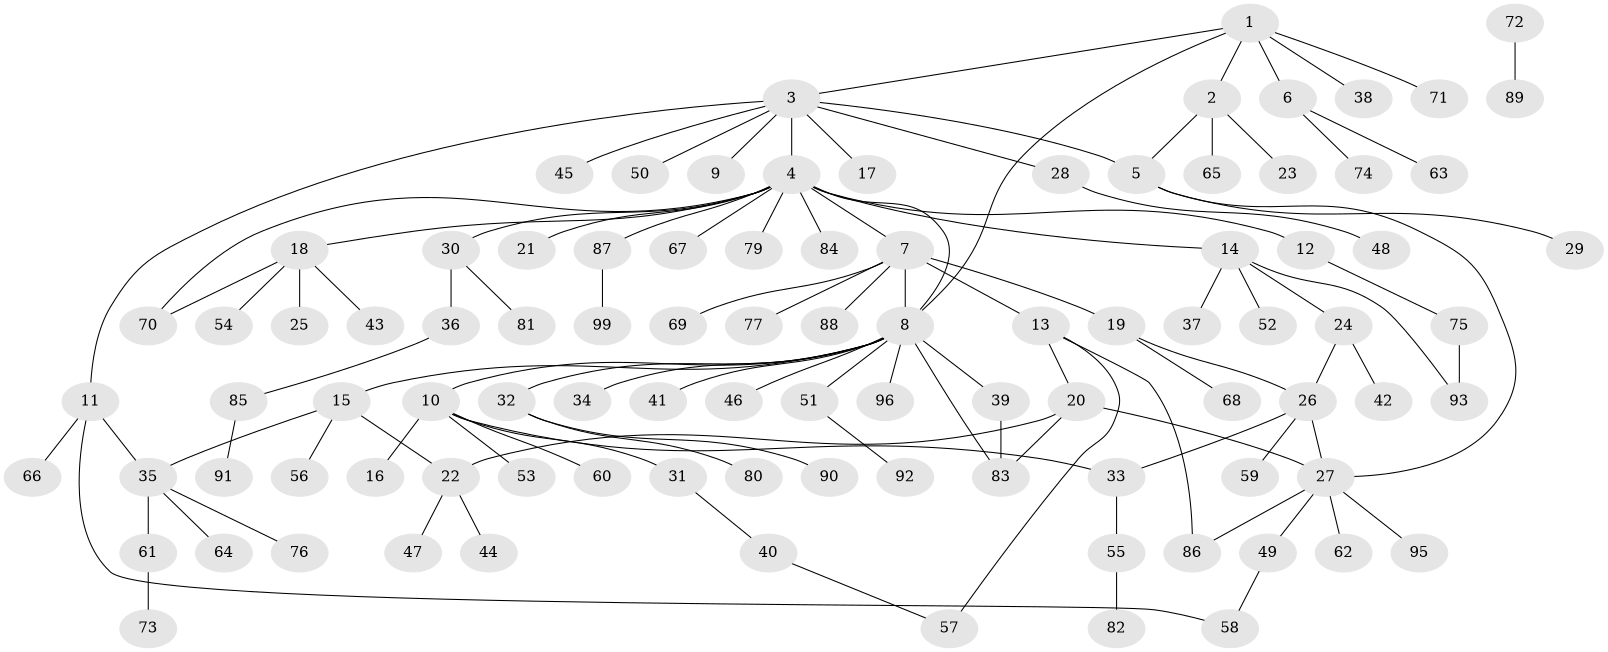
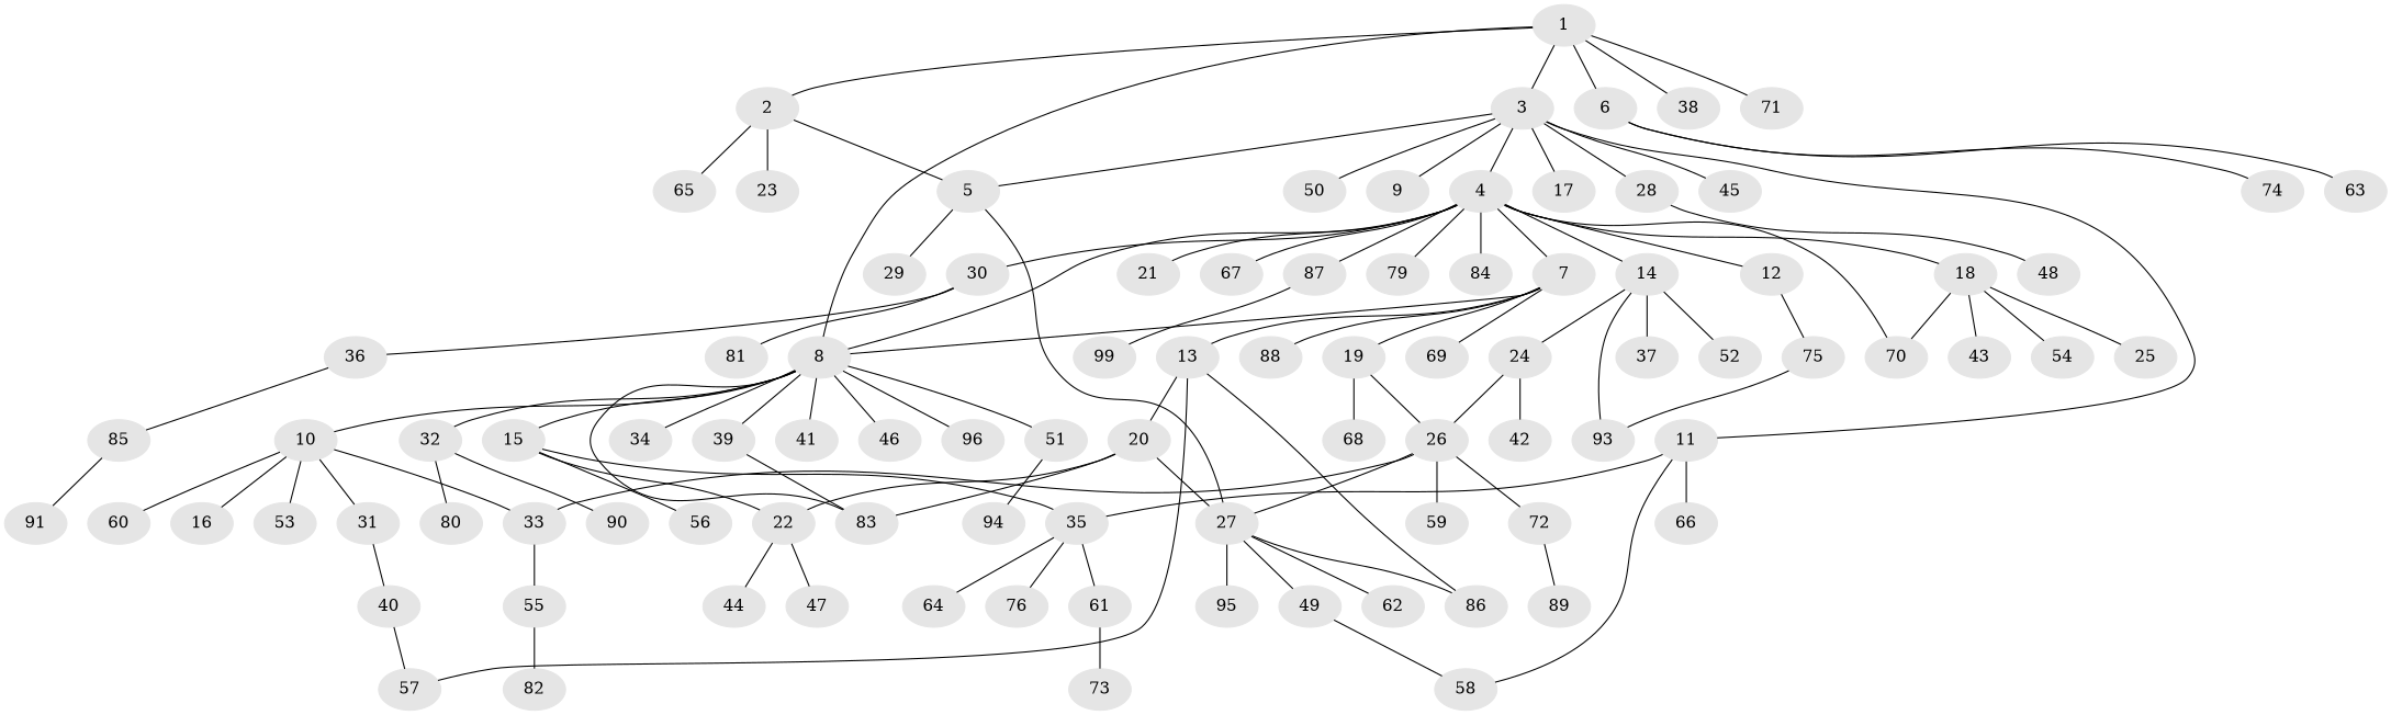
  graph {
    node [color=gray90 style=filled]
    1
    2
    3
    6
    8
    38
    71
    5
    23
    65
    4
    9
    11
    17
    28
    45
    50
    63
    74
    10
    15
    32
    34
    39
    41
    46
    51
    83
    96
    27
    29
    7
    12
    14
    18
    21
    30
    67
    70
    79
    84
    87
    35
    58
    66
    48
    13
    19
    69
-   77
    88
    75
    24
    37
    52
    93
    25
    43
    54
    36
    81
    n62 [label=99]
    86
    49
    62
    95
    20
    57
    26
    68
    16
    31
    33
    53
    60
    22
    56
    80
    90
-   94 [label=92]
+   94
    40
    55
    61
    64
    76
    44
    47
    42
    59
    72
    89
    85
    82
    73
    91
    1 -- 2
    1 -- 3
    1 -- 6
    1 -- 8
    1 -- 38
    1 -- 71
    2 -- 5
    2 -- 23
    2 -- 65
    3 -- 5
    3 -- 4
    3 -- 9
    3 -- 11
    3 -- 17
    3 -- 28
    3 -- 45
    3 -- 50
    6 -- 63
    6 -- 74
    8 -- 10
    8 -- 15
    8 -- 32
    8 -- 34
    8 -- 39
    8 -- 41
    8 -- 46
    8 -- 51
    8 -- 83
    8 -- 96
    5 -- 27
    5 -- 29
    4 -- 8
    4 -- 7
    4 -- 12
    4 -- 14
    4 -- 18
    4 -- 21
    4 -- 30
    4 -- 67
    4 -- 70
    4 -- 79
    4 -- 84
    4 -- 87
    11 -- 35
    11 -- 58
    11 -- 66
    28 -- 48
    10 -- 16
    10 -- 31
    10 -- 33
    10 -- 53
    10 -- 60
    15 -- 35
    15 -- 22
    15 -- 56
    32 -- 80
    32 -- 90
    39 -- 83
    51 -- 94
    27 -- 86
    27 -- 49
    27 -- 62
    27 -- 95
    7 -- 8
    7 -- 13
    7 -- 19
    7 -- 69
-   7 -- 77
    7 -- 88
    12 -- 75
    14 -- 24
    14 -- 37
    14 -- 52
    14 -- 93
    18 -- 70
    18 -- 25
    18 -- 43
    18 -- 54
    30 -- 36
    30 -- 81
    87 -- n62
    35 -- 61
    35 -- 64
    35 -- 76
    13 -- 86
    13 -- 20
    13 -- 57
    19 -- 26
    19 -- 68
    75 -- 93
    24 -- 26
    24 -- 42
    36 -- 85
    49 -- 58
    20 -- 83
    20 -- 27
    20 -- 22
    26 -- 27
    26 -- 33
    26 -- 59
+   26 -- 72
    31 -- 40
    33 -- 55
    22 -- 44
    22 -- 47
    40 -- 57
    55 -- 82
    61 -- 73
    72 -- 89
    85 -- 91
  }
